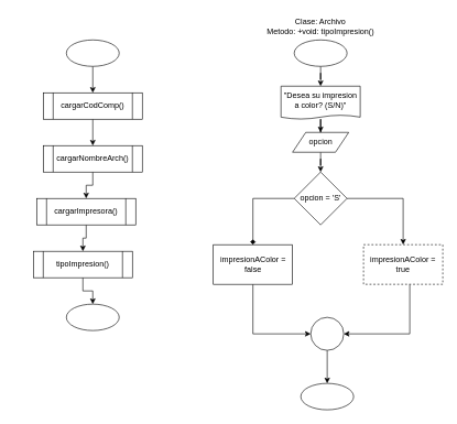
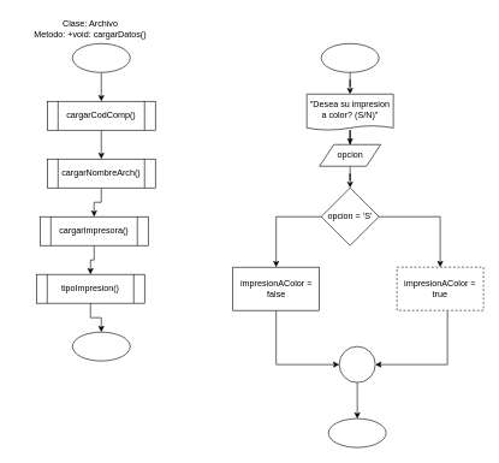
  <mxCell id="0" />
  <mxCell id="1" parent="0" />
+ <mxCell id="2" value="&lt;div&gt;Clase: Archivo&lt;/div&gt;&lt;div&gt;Metodo: +void: cargarDatos()&lt;br&gt;&lt;/div&gt;" style="text;html=1;align=center;verticalAlign=middle;whiteSpace=wrap;rounded=0;" vertex="1" parent="1"><mxGeometry x="20" y="20" width="210" height="40" as="geometry" /></mxCell>
  <mxCell id="3" value="" style="edgeStyle=orthogonalEdgeStyle;rounded=0;orthogonalLoop=1;jettySize=auto;html=1;" edge="1" parent="1" source="4" target="6"><mxGeometry relative="1" as="geometry" /></mxCell>
  <mxCell id="4" value="" style="ellipse;whiteSpace=wrap;html=1;" vertex="1" parent="1"><mxGeometry x="100" y="60" width="80" height="40" as="geometry" /></mxCell>
  <mxCell id="5" value="" style="edgeStyle=orthogonalEdgeStyle;rounded=0;orthogonalLoop=1;jettySize=auto;html=1;" edge="1" parent="1" source="6" target="8"><mxGeometry relative="1" as="geometry" /></mxCell>
  <mxCell id="6" value="cargarCodComp()" style="shape=process;whiteSpace=wrap;html=1;backgroundOutline=1;" vertex="1" parent="1"><mxGeometry x="65" y="140" width="150" height="40" as="geometry" /></mxCell>
  <mxCell id="7" value="" style="edgeStyle=orthogonalEdgeStyle;rounded=0;orthogonalLoop=1;jettySize=auto;html=1;" edge="1" parent="1" source="8" target="10"><mxGeometry relative="1" as="geometry" /></mxCell>
  <mxCell id="8" value="cargarNombreArch()" style="shape=process;whiteSpace=wrap;html=1;backgroundOutline=1;" vertex="1" parent="1"><mxGeometry x="65" y="220" width="150" height="40" as="geometry" /></mxCell>
  <mxCell id="9" value="" style="edgeStyle=orthogonalEdgeStyle;rounded=0;orthogonalLoop=1;jettySize=auto;html=1;" edge="1" parent="1" source="10" target="12"><mxGeometry relative="1" as="geometry" /></mxCell>
  <mxCell id="10" value="cargarImpresora()" style="shape=process;whiteSpace=wrap;html=1;backgroundOutline=1;" vertex="1" parent="1"><mxGeometry x="55" y="300" width="150" height="40" as="geometry" /></mxCell>
  <mxCell id="11" value="" style="edgeStyle=orthogonalEdgeStyle;rounded=0;orthogonalLoop=1;jettySize=auto;html=1;" edge="1" parent="1" source="12" target="13"><mxGeometry relative="1" as="geometry" /></mxCell>
  <mxCell id="12" value="tipoImpresion()" style="shape=process;whiteSpace=wrap;html=1;backgroundOutline=1;" vertex="1" parent="1"><mxGeometry x="50" y="380" width="150" height="40" as="geometry" /></mxCell>
  <mxCell id="13" value="" style="ellipse;whiteSpace=wrap;html=1;" vertex="1" parent="1"><mxGeometry x="100" y="460" width="80" height="40" as="geometry" /></mxCell>
- <mxCell id="14" value="&lt;div&gt;Clase: Archivo&lt;/div&gt;&lt;div&gt;Metodo: +void: tipoImpresion()&lt;br&gt;&lt;/div&gt;" style="text;html=1;align=center;verticalAlign=middle;whiteSpace=wrap;rounded=0;" vertex="1" parent="1"><mxGeometry x="380" y="20" width="210" height="40" as="geometry" /></mxCell>
  <mxCell id="15" value="" style="edgeStyle=orthogonalEdgeStyle;rounded=0;orthogonalLoop=1;jettySize=auto;html=1;" edge="1" parent="1" source="16" target="18"><mxGeometry relative="1" as="geometry" /></mxCell>
  <mxCell id="16" value="" style="ellipse;whiteSpace=wrap;html=1;" vertex="1" parent="1"><mxGeometry x="445" y="60" width="80" height="40" as="geometry" /></mxCell>
  <mxCell id="17" value="" style="edgeStyle=orthogonalEdgeStyle;rounded=0;orthogonalLoop=1;jettySize=auto;html=1;" edge="1" parent="1" source="18" target="20"><mxGeometry relative="1" as="geometry" /></mxCell>
  <mxCell id="18" value="&quot;Desea su impresion a color? (S/N)&quot;" style="shape=document;whiteSpace=wrap;html=1;boundedLbl=1;size=0.125;" vertex="1" parent="1"><mxGeometry x="425" y="130" width="120" height="50" as="geometry" /></mxCell>
  <mxCell id="19" value="" style="edgeStyle=orthogonalEdgeStyle;rounded=0;orthogonalLoop=1;jettySize=auto;html=1;" edge="1" parent="1" source="20" target="23"><mxGeometry relative="1" as="geometry" /></mxCell>
  <mxCell id="20" value="opcion" style="shape=parallelogram;perimeter=parallelogramPerimeter;whiteSpace=wrap;html=1;fixedSize=1;" vertex="1" parent="1"><mxGeometry x="442.5" y="200" width="85" height="30" as="geometry" /></mxCell>
  <mxCell id="21" style="edgeStyle=orthogonalEdgeStyle;rounded=0;orthogonalLoop=1;jettySize=auto;html=1;" edge="1" parent="1" source="23" target="25"><mxGeometry relative="1" as="geometry"><mxPoint x="590" y="360" as="targetPoint" /></mxGeometry></mxCell>
- <mxCell id="22" style="edgeStyle=orthogonalEdgeStyle;rounded=0;orthogonalLoop=1;jettySize=auto;html=1;entryX=0.5;entryY=0;entryDx=0;entryDy=0;endArrow=diamond;" edge="1" parent="1" source="23" target="27"><mxGeometry relative="1" as="geometry" /></mxCell>
+ <mxCell id="22" style="edgeStyle=orthogonalEdgeStyle;rounded=0;orthogonalLoop=1;jettySize=auto;html=1;entryX=0.5;entryY=0;entryDx=0;entryDy=0;" edge="1" parent="1" source="23" target="27"><mxGeometry relative="1" as="geometry" /></mxCell>
  <mxCell id="23" value="opcion = 'S'" style="rhombus;whiteSpace=wrap;html=1;" vertex="1" parent="1"><mxGeometry x="445" y="260" width="80" height="80" as="geometry" /></mxCell>
  <mxCell id="24" style="edgeStyle=orthogonalEdgeStyle;rounded=0;orthogonalLoop=1;jettySize=auto;html=1;entryX=1;entryY=0.5;entryDx=0;entryDy=0;" edge="1" parent="1" source="25" target="29"><mxGeometry relative="1" as="geometry"><Array as="points"><mxPoint x="620" y="505" /></Array></mxGeometry></mxCell>
  <mxCell id="25" value="impresionAColor = true" style="rounded=0;whiteSpace=wrap;html=1;dashed=1;" vertex="1" parent="1"><mxGeometry x="550" y="370" width="120" height="60" as="geometry" /></mxCell>
  <mxCell id="26" style="edgeStyle=orthogonalEdgeStyle;rounded=0;orthogonalLoop=1;jettySize=auto;html=1;" edge="1" parent="1" source="27" target="29"><mxGeometry relative="1" as="geometry"><mxPoint x="410" y="510" as="targetPoint" /><Array as="points"><mxPoint x="382" y="505" /></Array></mxGeometry></mxCell>
  <mxCell id="27" value="impresionAColor = false" style="rounded=0;whiteSpace=wrap;html=1;" vertex="1" parent="1"><mxGeometry x="322.5" y="370" width="120" height="60" as="geometry" /></mxCell>
  <mxCell id="28" value="" style="edgeStyle=orthogonalEdgeStyle;rounded=0;orthogonalLoop=1;jettySize=auto;html=1;" edge="1" parent="1" source="29" target="30"><mxGeometry relative="1" as="geometry" /></mxCell>
  <mxCell id="29" value="" style="ellipse;whiteSpace=wrap;html=1;aspect=fixed;" vertex="1" parent="1"><mxGeometry x="470" y="480" width="50" height="50" as="geometry" /></mxCell>
  <mxCell id="30" value="" style="ellipse;whiteSpace=wrap;html=1;" vertex="1" parent="1"><mxGeometry x="455" y="580" width="80" height="40" as="geometry" /></mxCell>
